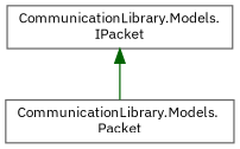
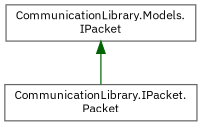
  digraph {
    rankdir=TB
    fontname="IBM Plex Sans"
    node [color=gray40 fillcolor=white fontname="IBM Plex Sans" fontsize=10 shape=box style=filled]
    n1 [height=0.2 label="CommunicationLibrary.Models.\lIPacket" width=0.4]
-   n2 [height=0.2 label="CommunicationLibrary.Models.\lPacket" width=0.4]
+   n2 [height=0.2 label="CommunicationLibrary.IPacket.\lPacket" width=0.4]
    n1 -> n2 [color=darkgreen dir=back fontname="IBM Plex Sans" fontsize=10 labelfontname=Helvetica labelfontsize=10 style=solid]
  }
